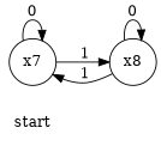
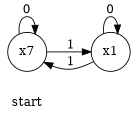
  digraph {
    rankdir=LR
    node [shape=circle]
    start [shape=none]
    n2 [label=x7]
-   x1 [label=x8]
+   x1
    n2 -> n2 [label=0]
    n2 -> x1 [label=1]
    x1 -> n2 [label=1]
    x1 -> x1 [label=0]
  }
